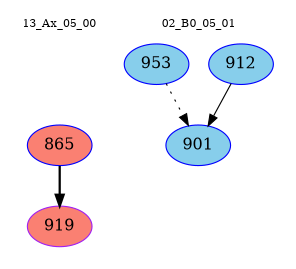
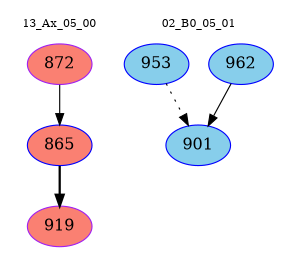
  digraph {
    node [color=blue fillcolor=salmon style=filled]
    edge [color=black style=solid]
+   n1 [color=purple label=872]
    n2 [label=865]
    n3 [color=purple label=919]
-   n4 [fillcolor=skyblue label=912]
+   n4 [fillcolor=skyblue label=962]
    n5 [fillcolor=skyblue label=901]
    n6 [fillcolor=skyblue label=953]
    subgraph cluster_1 {
      color=white
      fontsize=10
      label="13_Ax_05_00"
+     n1
      n2
      n3
    }
    subgraph cluster_2 {
      color=white
      fontsize=10
      label="02_B0_05_01"
      n4
      n5
      n6
    }
+   n1 -> n2
    n2 -> n3 [style=bold]
    n4 -> n5
    n6 -> n5 [style=dotted]
  }
